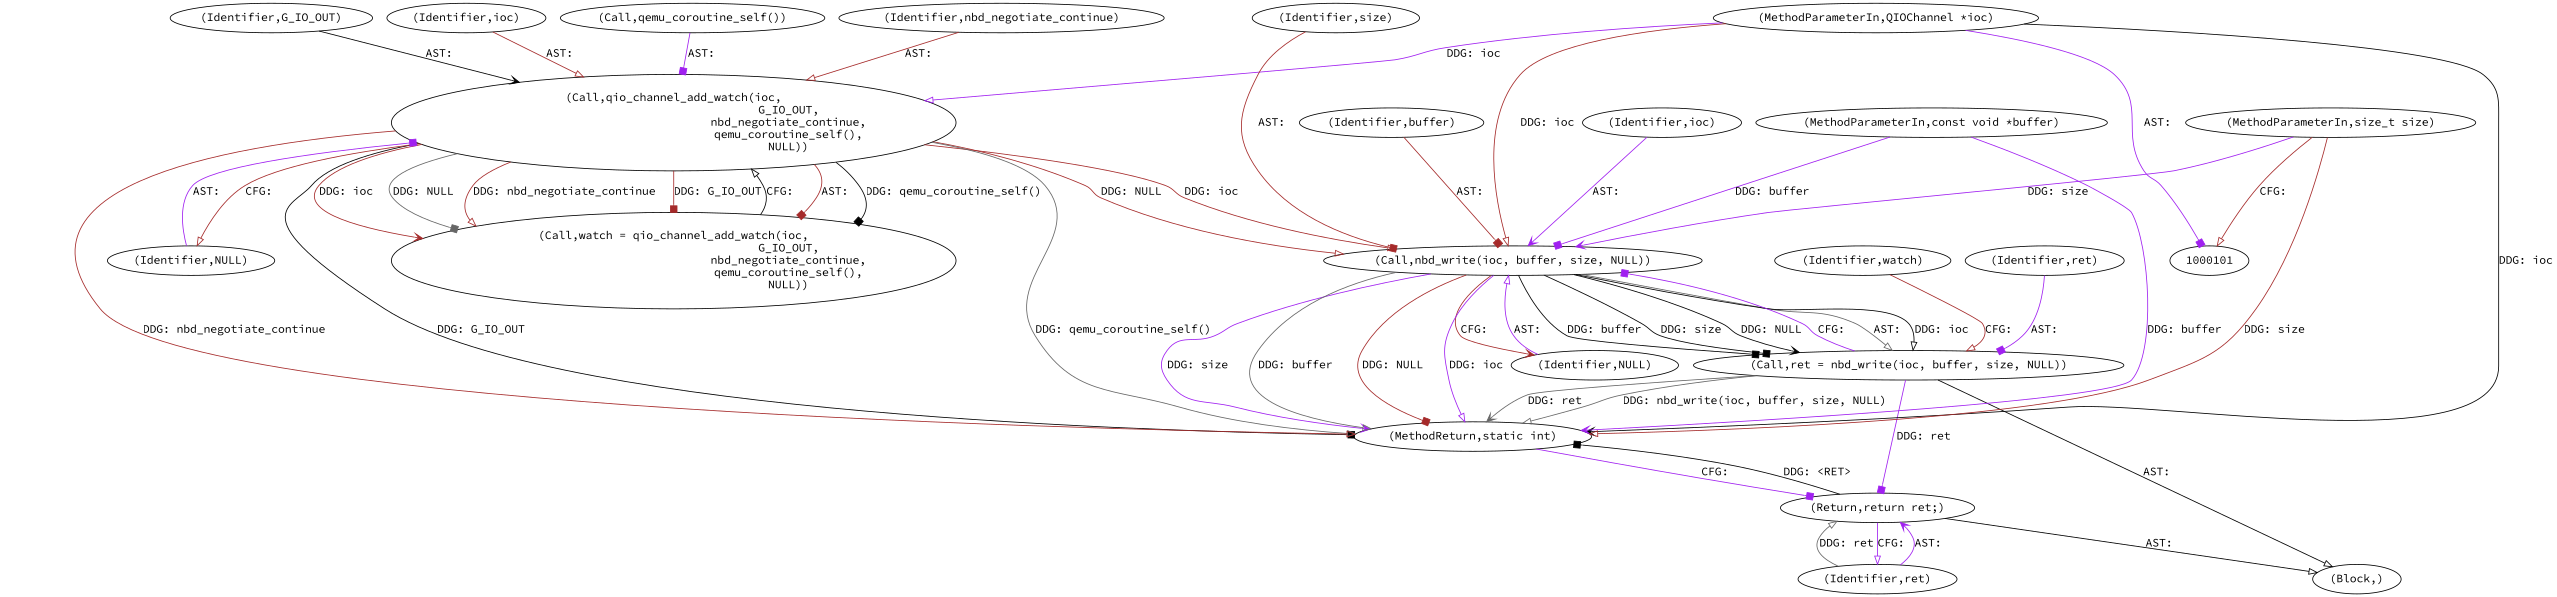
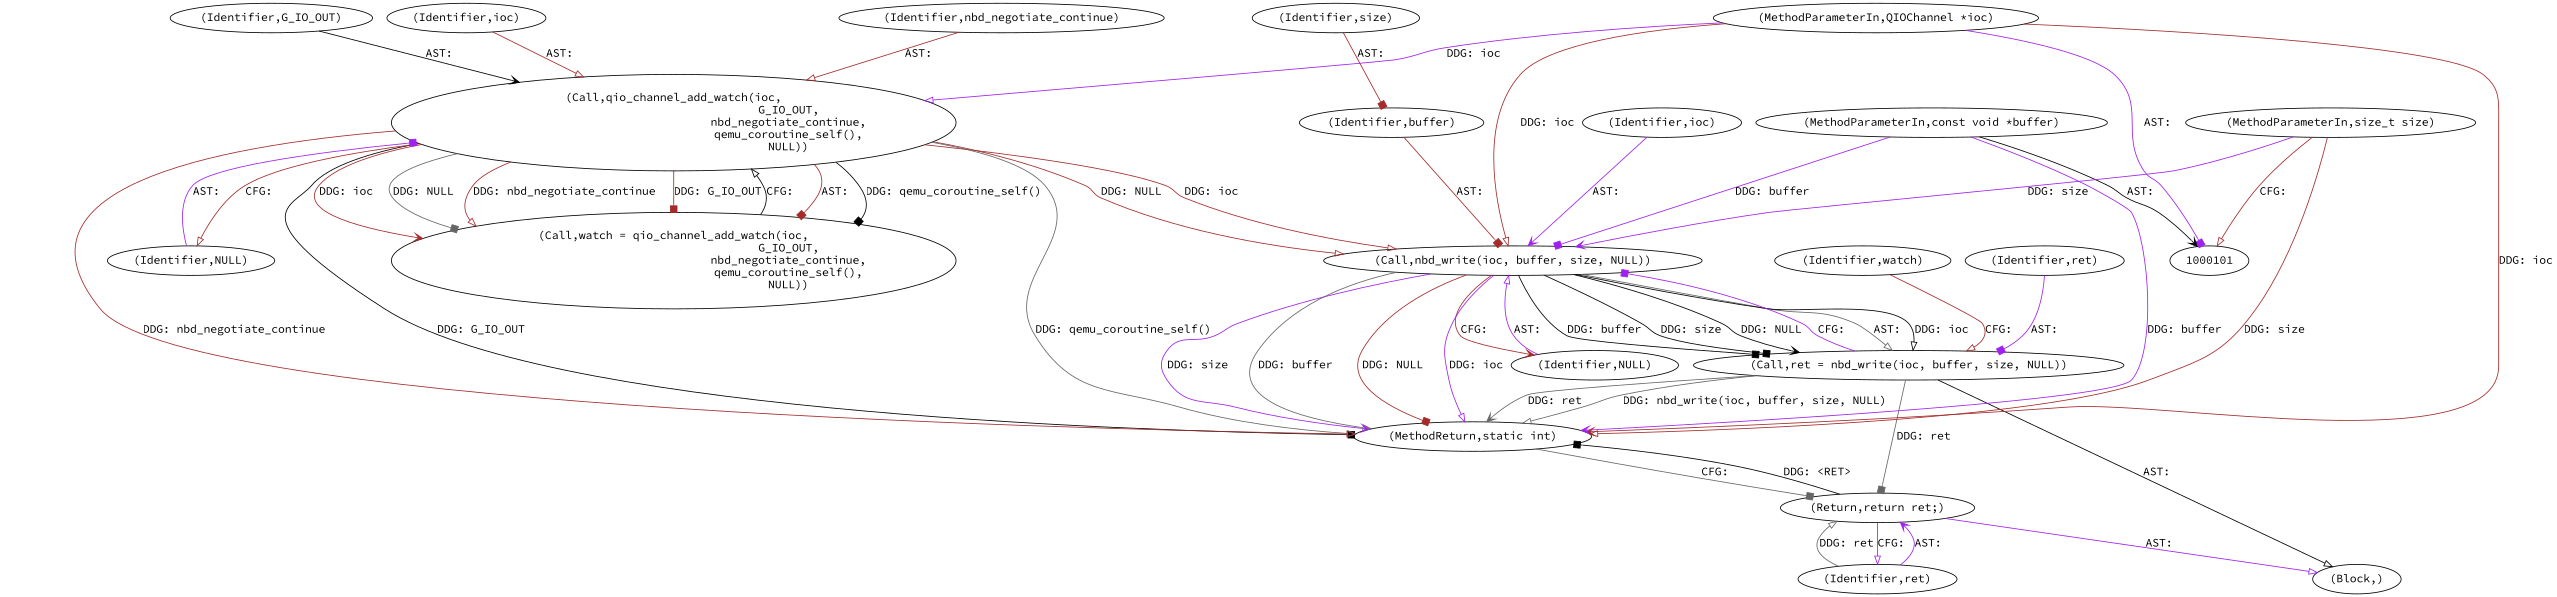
  digraph {
    fontname="Source Code Pro"
    node [fontname="Source Code Pro"]
    edge [arrowhead=onormal color=brown fontname="Source Code Pro"]
    n1 [label="(Call,nbd_write(ioc, buffer, size, NULL))"]
    n2 [label="(Call,ret = nbd_write(ioc, buffer, size, NULL))"]
    n3 [label="(Identifier,NULL)"]
    n4 [label="(MethodReturn,static int)"]
    n5 [label="(Return,return ret;)"]
    n6 [label="(Block,)"]
    n7 [label="(Call,qio_channel_add_watch(ioc,\n                                  G_IO_OUT,\n                                  nbd_negotiate_continue,\n                                  qemu_coroutine_self(),\n                                  NULL))"]
    n8 [label="(Call,watch = qio_channel_add_watch(ioc,\n                                  G_IO_OUT,\n                                  nbd_negotiate_continue,\n                                  qemu_coroutine_self(),\n                                  NULL))"]
    n9 [label="(Identifier,NULL)"]
    n10 [label="(MethodParameterIn,QIOChannel *ioc)"]
    1000101
    n12 [label="(MethodParameterIn,const void *buffer)"]
    n13 [label="(MethodParameterIn,size_t size)"]
    n14 [label="(Identifier,ret)"]
    n15 [label="(Identifier,buffer)"]
    n16 [label="(Identifier,ioc)"]
-   n17 [label="(Call,qemu_coroutine_self())"]
    n18 [label="(Identifier,size)"]
    n19 [label="(Identifier,watch)"]
    n20 [label="(Identifier,nbd_negotiate_continue)"]
    n21 [label="(Identifier,ioc)"]
    n22 [label="(Identifier,G_IO_OUT)"]
    n23 [label="(Identifier,ret)"]
    n1 -> n2 [color=gray40 label="AST: "]
    n1 -> n2 [color=black label="DDG: ioc"]
    n1 -> n2 [arrowhead=box color=black label="DDG: buffer"]
    n1 -> n2 [arrowhead=box color=black label="DDG: size"]
    n1 -> n2 [arrowhead=vee color=black label="DDG: NULL"]
    n1 -> n3 [arrowhead=vee label="CFG: "]
    n1 -> n4 [arrowhead=vee color=purple label="DDG: size"]
    n1 -> n4 [color=gray40 label="DDG: buffer"]
    n1 -> n4 [arrowhead=box label="DDG: NULL"]
    n1 -> n4 [color=purple label="DDG: ioc"]
    n2 -> n1 [arrowhead=box color=purple label="CFG: "]
    n2 -> n4 [arrowhead=vee color=gray40 label="DDG: ret"]
    n2 -> n4 [color=gray40 label="DDG: nbd_write(ioc, buffer, size, NULL)"]
-   n2 -> n5 [arrowhead=box color=purple label="DDG: ret"]
+   n2 -> n5 [arrowhead=box color=gray40 label="DDG: ret"]
    n2 -> n6 [color=black label="AST: "]
    n3 -> n1 [color=purple label="AST: "]
-   n4 -> n5 [arrowhead=box color=purple label="CFG: "]
+   n4 -> n5 [arrowhead=box color=gray40 label="CFG: "]
    n5 -> n4 [arrowhead=box color=black label="DDG: <RET>"]
-   n5 -> n6 [color=black label="AST: "]
+   n5 -> n6 [color=purple label="AST: "]
    n5 -> n14 [color=purple label="CFG: "]
    n7 -> n1 [label="DDG: ioc"]
    n7 -> n1 [label="DDG: NULL"]
    n7 -> n4 [arrowhead=box color=black label="DDG: G_IO_OUT"]
    n7 -> n4 [color=gray40 label="DDG: qemu_coroutine_self()"]
    n7 -> n4 [label="DDG: nbd_negotiate_continue"]
    n7 -> n8 [arrowhead=box label="AST: "]
    n7 -> n8 [arrowhead=box color=black label="DDG: qemu_coroutine_self()"]
    n7 -> n8 [arrowhead=vee label="DDG: ioc"]
    n7 -> n8 [arrowhead=box color=gray40 label="DDG: NULL"]
    n7 -> n8 [label="DDG: nbd_negotiate_continue"]
    n7 -> n8 [arrowhead=box label="DDG: G_IO_OUT"]
    n7 -> n9 [label="CFG: "]
    n8 -> n7 [color=black label="CFG: "]
    n9 -> n7 [arrowhead=box color=purple label="AST: "]
    n10 -> n1 [label="DDG: ioc"]
-   n10 -> n4 [arrowhead=vee color=black label="DDG: ioc"]
+   n10 -> n4 [arrowhead=vee label="DDG: ioc"]
    n10 -> n7 [color=purple label="DDG: ioc"]
    n10 -> 1000101 [arrowhead=box color=purple label="AST: "]
    n12 -> n1 [arrowhead=box color=purple label="DDG: buffer"]
    n12 -> n4 [arrowhead=vee color=purple label="DDG: buffer"]
+   n12 -> 1000101 [arrowhead=vee color=black label="AST: "]
    n13 -> n1 [arrowhead=vee color=purple label="DDG: size"]
    n13 -> n4 [label="DDG: size"]
    n13 -> 1000101 [label="CFG: "]
    n14 -> n5 [arrowhead=vee color=purple label="AST: "]
    n14 -> n5 [color=gray40 label="DDG: ret"]
    n15 -> n1 [arrowhead=box label="AST: "]
    n16 -> n7 [label="AST: "]
-   n17 -> n7 [arrowhead=box color=purple label="AST: "]
-   n18 -> n1 [arrowhead=box label="AST: "]
+   n18 -> n15 [arrowhead=box label="AST: "]
    n19 -> n2 [label="CFG: "]
    n20 -> n7 [label="AST: "]
    n21 -> n1 [arrowhead=vee color=purple label="AST: "]
    n22 -> n7 [arrowhead=vee color=black label="AST: "]
    n23 -> n2 [arrowhead=box color=purple label="AST: "]
  }
